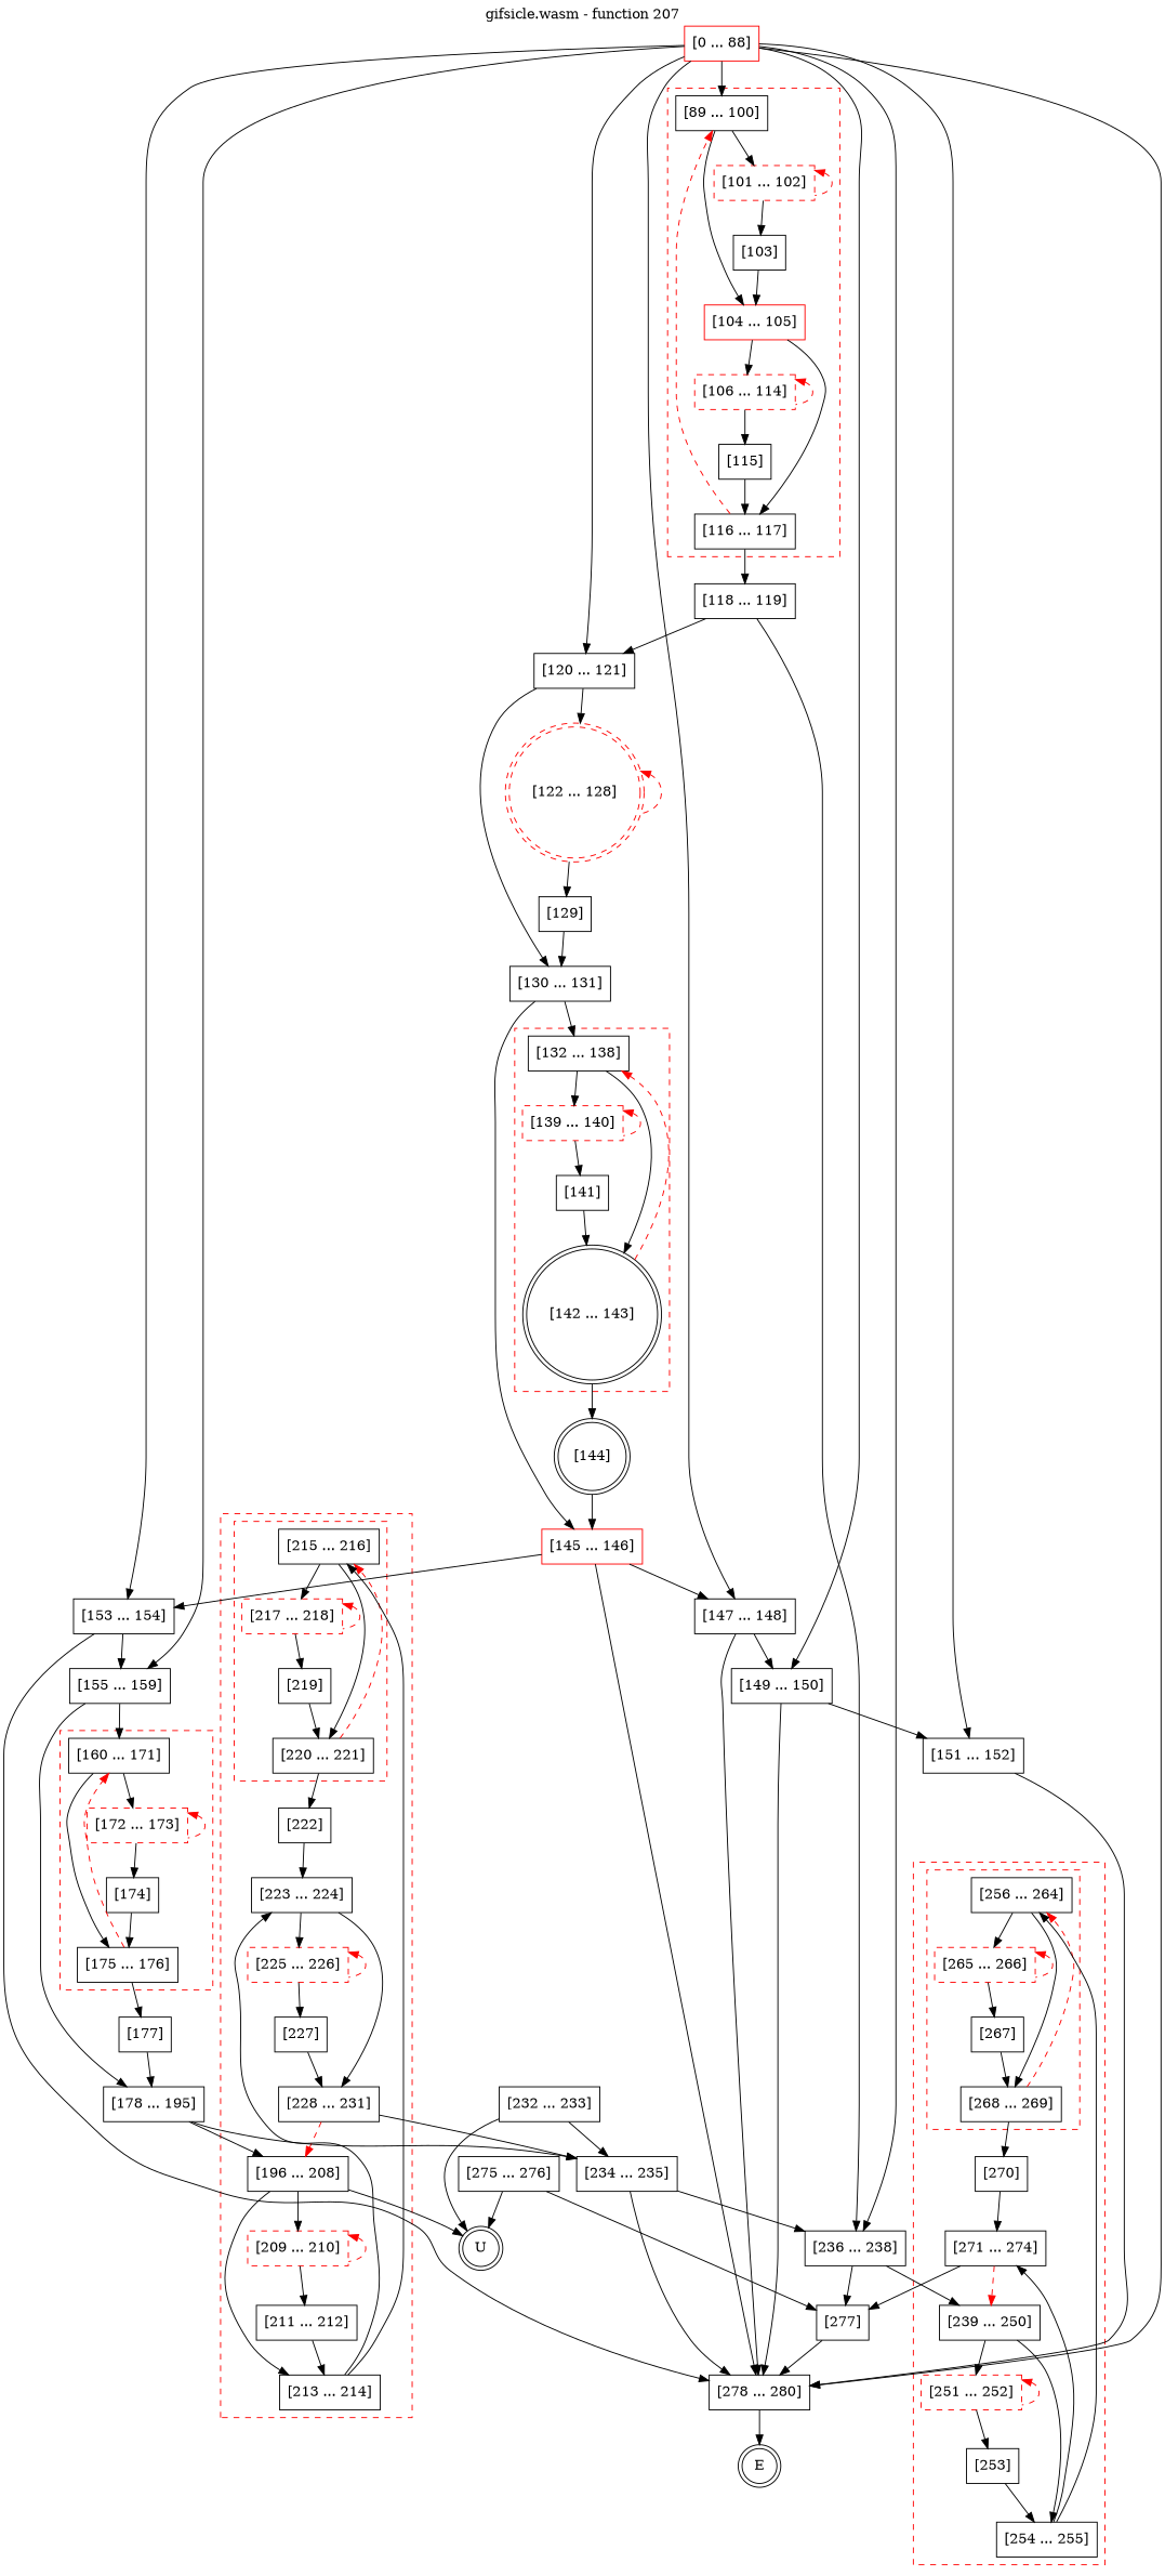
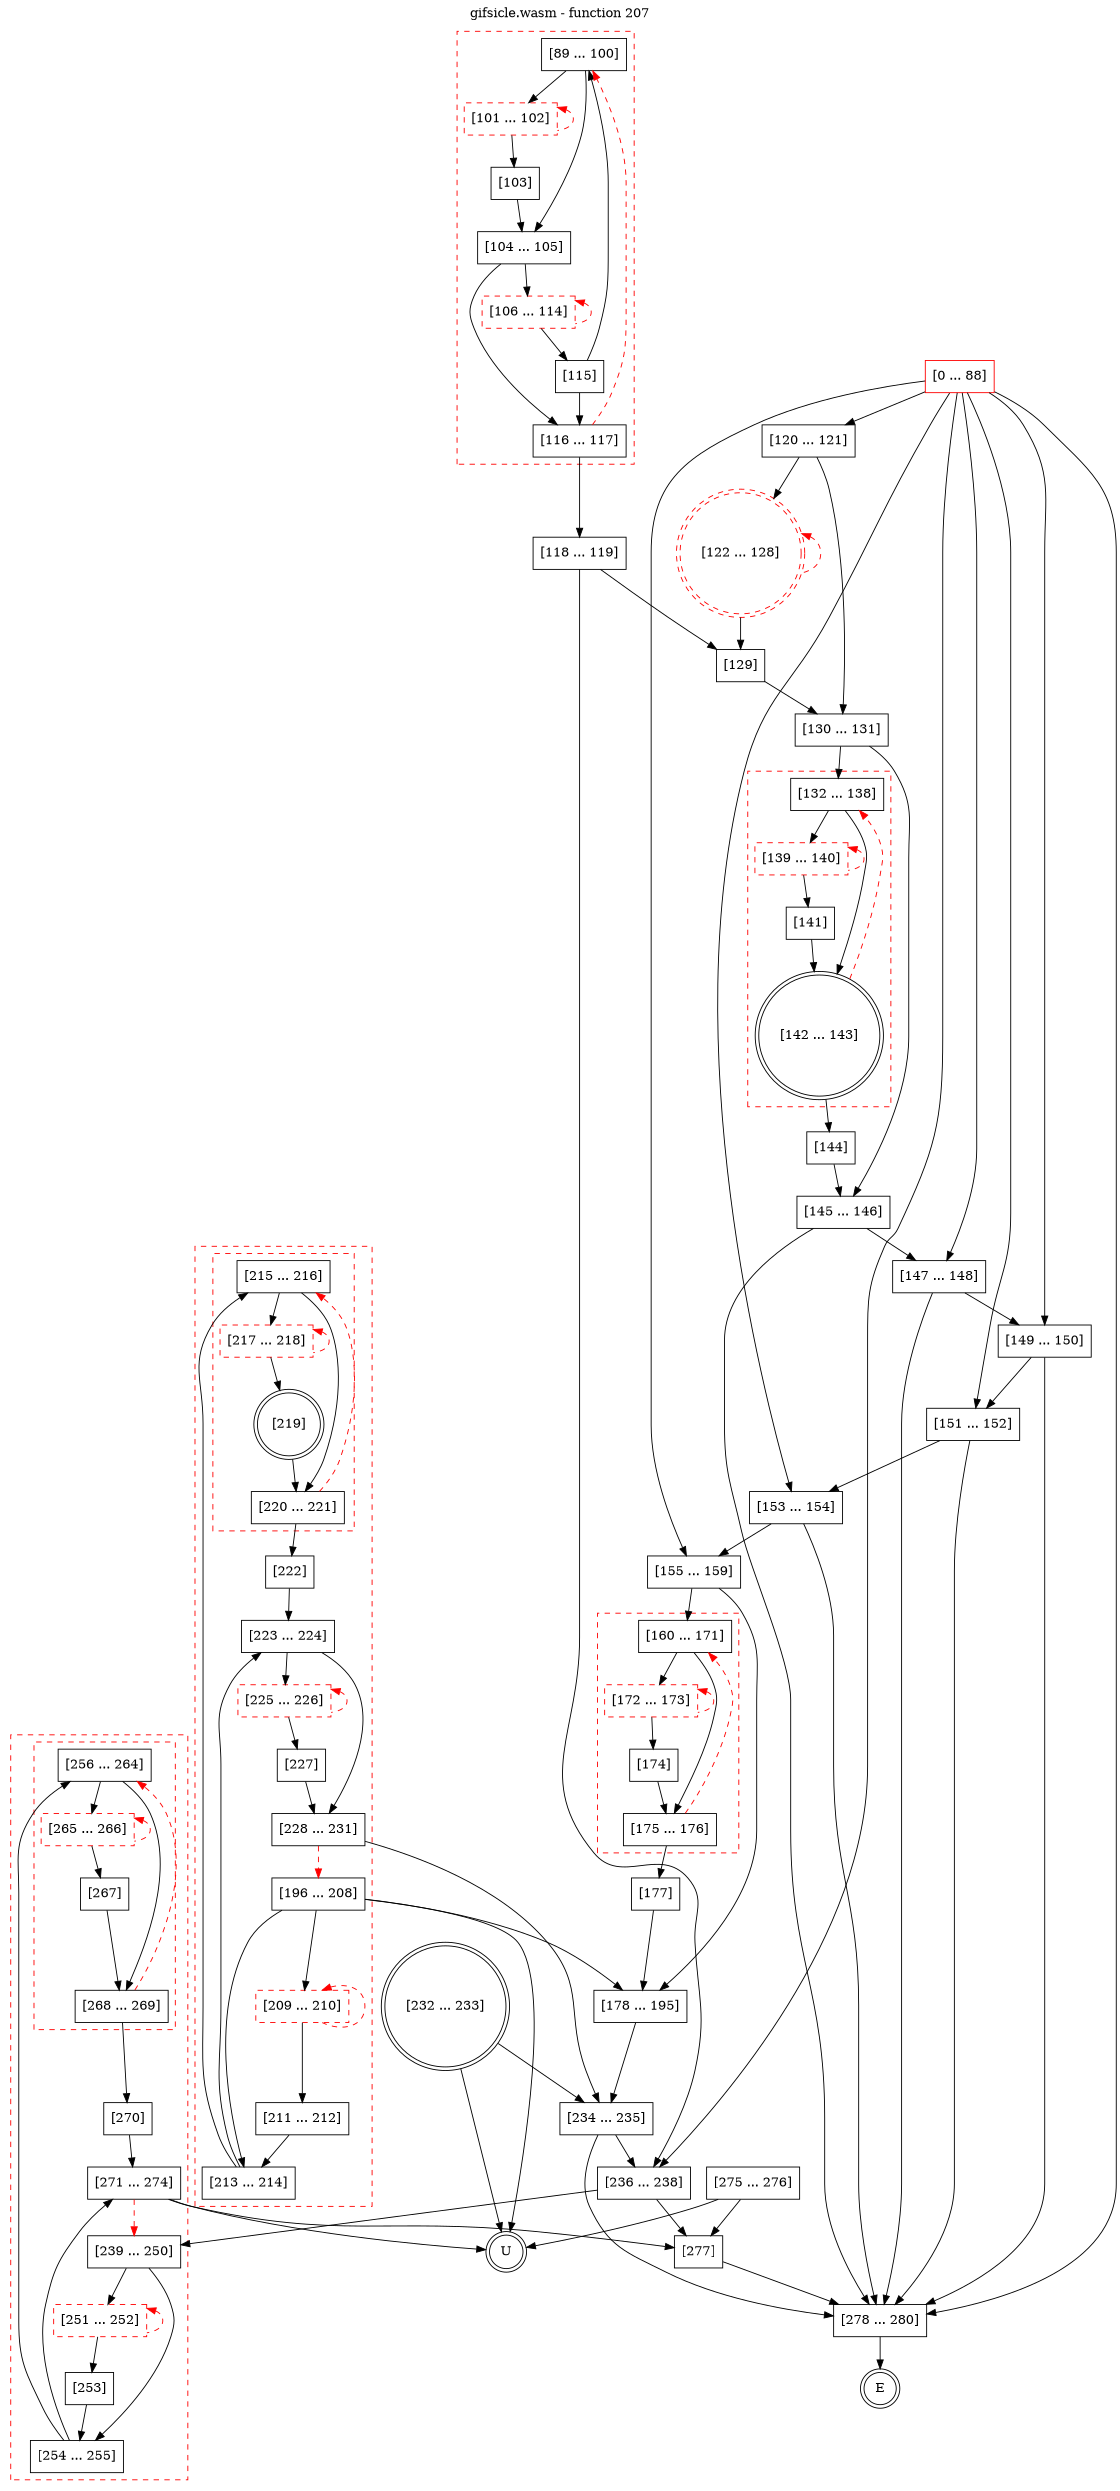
  digraph {
    label="gifsicle.wasm - function 207"
    labelfontcolor=black
    labelfontname=Helvetica
    labelfontsize=16
    labelloc=t
    node [color=black shape=box style=solid]
    n1 [label="[89 ... 100]"]
    n2 [color=red label="[101 ... 102]" style=dashed]
    n3 [label="[103]"]
-   n4 [color=red label="[104 ... 105]"]
+   n4 [label="[104 ... 105]"]
    n5 [color=red label="[106 ... 114]" style=dashed]
    n6 [label="[115]"]
    n7 [label="[116 ... 117]"]
    n8 [label="[132 ... 138]"]
    n9 [color=red label="[139 ... 140]" style=dashed]
    n10 [label="[141]"]
    n11 [label="[142 ... 143]" shape=doublecircle]
    n12 [label="[160 ... 171]"]
    n13 [color=red label="[172 ... 173]" style=dashed]
    n14 [label="[174]"]
    n15 [label="[175 ... 176]"]
    n16 [label="[215 ... 216]"]
    n17 [color=red label="[217 ... 218]" style=dashed]
-   n18 [label="[219]"]
+   n18 [label="[219]" shape=doublecircle]
    n19 [label="[220 ... 221]"]
    n20 [label="[196 ... 208]"]
    n21 [color=red label="[209 ... 210]" style=dashed]
    n22 [label="[211 ... 212]"]
    n23 [label="[213 ... 214]"]
    n24 [label="[222]"]
    n25 [label="[223 ... 224]"]
    n26 [color=red label="[225 ... 226]" style=dashed]
    n27 [label="[227]"]
    n28 [label="[228 ... 231]"]
    n29 [label="[256 ... 264]"]
    n30 [color=red label="[265 ... 266]" style=dashed]
    n31 [label="[267]"]
    n32 [label="[268 ... 269]"]
    n33 [label="[239 ... 250]"]
    n34 [color=red label="[251 ... 252]" style=dashed]
    n35 [label="[253]"]
    n36 [label="[254 ... 255]"]
    n37 [label="[270]"]
    n38 [label="[271 ... 274]"]
    n39 [label="[118 ... 119]"]
-   n40 [label="[144]" shape=doublecircle]
+   n40 [label="[144]"]
    n41 [label="[177]"]
    n42 [label=U shape=doublecircle color="" style=""]
    n43 [label="[234 ... 235]"]
    n44 [label="[277]"]
    E [shape=doublecircle color="" style=""]
    n46 [color=red label="[0 ... 88]"]
    n47 [label="[120 ... 121]"]
    n48 [label="[147 ... 148]"]
    n49 [label="[149 ... 150]"]
    n50 [label="[151 ... 152]"]
    n51 [label="[153 ... 154]"]
    n52 [label="[155 ... 159]"]
    n53 [label="[236 ... 238]"]
    n54 [label="[278 ... 280]"]
    n55 [color=red label="[122 ... 128]" shape=doublecircle style=dashed]
    n56 [label="[130 ... 131]"]
    n57 [label="[178 ... 195]"]
    n58 [label="[129]"]
-   n59 [color=red label="[145 ... 146]"]
-   n60 [label="[232 ... 233]"]
+   n59 [label="[145 ... 146]"]
+   n60 [label="[232 ... 233]" shape=doublecircle]
    n61 [label="[275 ... 276]"]
    subgraph cluster_1 {
      color=red
      label=""
      style=dashed
      n1
      n2
      n3
      n4
      n5
      n6
      n7
    }
    subgraph cluster_2 {
      color=red
      label=""
      style=dashed
      n8
      n9
      n10
      n11
    }
    subgraph cluster_3 {
      color=red
      label=""
      style=dashed
      n12
      n13
      n14
      n15
    }
    subgraph cluster_4 {
      color=red
      label=""
      style=dashed
      n20
      n21
      n22
      n23
      n24
      n25
      n26
      n27
      n28
      subgraph cluster_5 {
        color=red
        label=""
        style=dashed
        n16
        n17
        n18
        n19
      }
    }
    subgraph cluster_6 {
      color=red
      label=""
      style=dashed
      n33
      n34
      n35
      n36
      n37
      n38
      subgraph cluster_7 {
        color=red
        label=""
        style=dashed
        n29
        n30
        n31
        n32
      }
    }
    n1 -> n2
    n1 -> n4
    n2 -> n2 [color=red dir=back style=dashed]
    n2 -> n3
    n3 -> n4
    n4 -> n5
    n4 -> n7
    n5 -> n5 [color=red dir=back style=dashed]
    n5 -> n6
    n6 -> n7
    n7 -> n1 [color=red style=dashed]
    n7 -> n39
    n8 -> n9
    n8 -> n11
    n9 -> n9 [color=red dir=back style=dashed]
    n9 -> n10
    n10 -> n11
    n11 -> n8 [color=red style=dashed]
    n11 -> n40
    n12 -> n13
    n12 -> n15
    n13 -> n13 [color=red dir=back style=dashed]
    n13 -> n14
    n14 -> n15
    n15 -> n12 [color=red style=dashed]
    n15 -> n41
    n16 -> n17
    n16 -> n19
    n17 -> n17 [color=red dir=back style=dashed]
    n17 -> n18
    n18 -> n19
    n19 -> n16 [color=red style=dashed]
    n19 -> n24
    n20 -> n21
    n20 -> n23
    n20 -> n42
    n21 -> n21 [color=red dir=back style=dashed]
    n21 -> n22
    n22 -> n23
    n23 -> n16
    n23 -> n25
    n24 -> n25
    n25 -> n26
    n25 -> n28
    n26 -> n26 [color=red dir=back style=dashed]
    n26 -> n27
    n27 -> n28
    n28 -> n20 [color=red style=dashed]
    n28 -> n43
    n29 -> n30
    n29 -> n32
    n30 -> n30 [color=red dir=back style=dashed]
    n30 -> n31
    n31 -> n32
    n32 -> n29 [color=red style=dashed]
    n32 -> n37
    n33 -> n34
    n33 -> n36
    n34 -> n34 [color=red dir=back style=dashed]
    n34 -> n35
    n35 -> n36
    n36 -> n29
    n36 -> n38
    n37 -> n38
    n38 -> n33 [color=red style=dashed]
+   n38 -> n42
    n38 -> n44
-   n39 -> n47
+   n39 -> n58
    n39 -> n53
    n40 -> n59
    n41 -> n57
    n43 -> n53
    n43 -> n54
    n44 -> n54
-   n46 -> n1
+   n6 -> n1
    n46 -> n47
    n46 -> n48
    n46 -> n49
    n46 -> n50
    n46 -> n51
    n46 -> n52
    n46 -> n53
    n46 -> n54
    n47 -> n55
    n47 -> n56
    n48 -> n49
    n48 -> n54
    n49 -> n50
    n49 -> n54
-   n59 -> n51
+   n50 -> n51
    n50 -> n54
    n51 -> n52
    n51 -> n54
    n52 -> n12
    n52 -> n57
    n53 -> n33
    n53 -> n44
    n54 -> E
    n55 -> n55 [color=red dir=back style=dashed]
    n55 -> n58
    n56 -> n8
    n56 -> n59
-   n57 -> n20
+   n20 -> n57
    n57 -> n43
    n58 -> n56
    n59 -> n48
    n59 -> n54
    n60 -> n42
    n60 -> n43
    n61 -> n42
    n61 -> n44
  }
